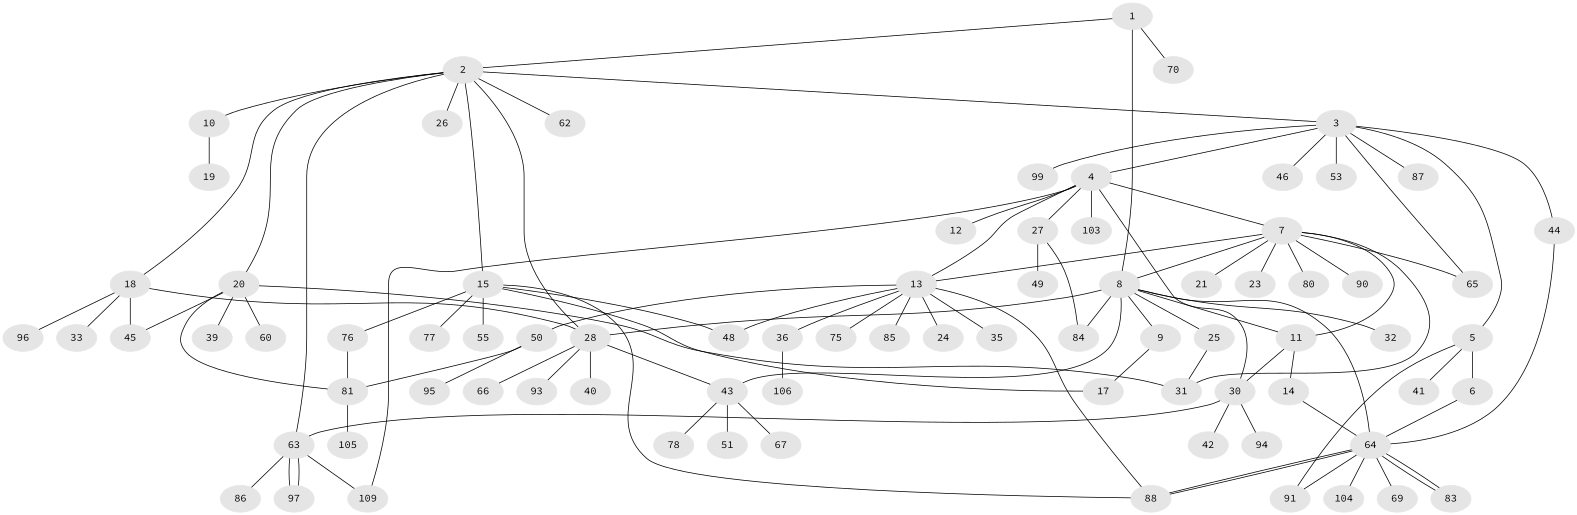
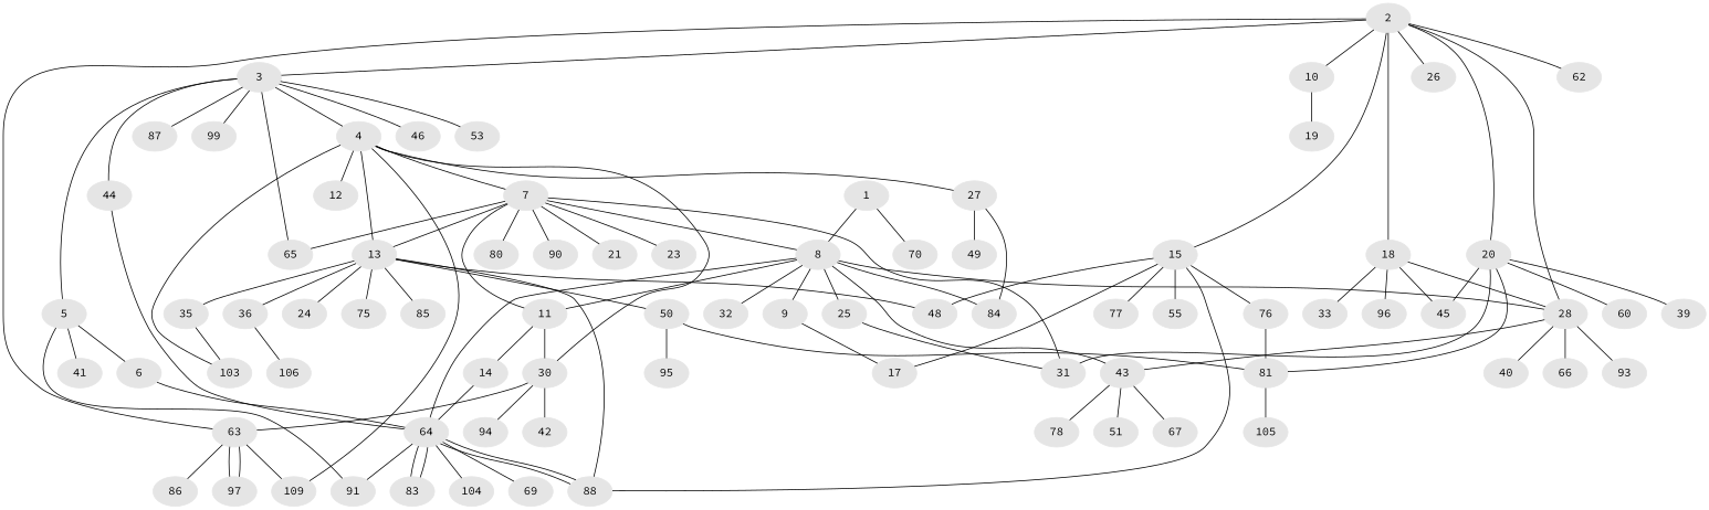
  graph {
    fontname="Source Code Pro"
    node [color=gray90 fontname="Source Code Pro" style=filled]
    edge [fontname="Source Code Pro"]
    1 [super="+59"]
    2 [super="+100"]
    8 [super="+108"]
    70
    3 [super="+58"]
    10 [super="+72"]
    15 [super="+22"]
    18
    20 [super="+29"]
    26 [super="+54"]
    28 [super="+73"]
    63 [super="+68"]
    n13 [label=62]
    64 [super="+89"]
    11 [super="+107"]
    9 [super="+98"]
    25
    32
    43 [super="+61"]
    84
    4 [super="+47"]
    5 [super="+38"]
    44
    46
    53
    65
    87
    99
    19
    17 [super="+37"]
    48 [super="+57"]
    88 [super="+102"]
    55
    76
    77
    33
    45
    96
    31 [super="+82"]
    39
    60
    81 [super="+101"]
    40
    66
    93
    109
    86
    97
    7 [super="+16"]
    12
    13 [super="+34"]
    27 [super="+71"]
    30 [super="+62"]
    103
    6
    41
    91
    21
    23 [super="+52"]
    80
    90
    24
    35
    36
    50 [super="+79"]
    75
    85
    49
    42 [super="+56"]
    94
    69
    83
    104
    14 [super="+74"]
    51
    67
    78
    106
    95
    105
-   1 -- 2
    1 -- 8
    1 -- 70
    2 -- 3
    2 -- 10
    2 -- 15
    2 -- 18
    2 -- 20
    2 -- 26
    2 -- 28
    2 -- 63
    2 -- n13
    8 -- 28
    8 -- 64
    8 -- 11
    8 -- 9
    8 -- 25
    8 -- 32
    8 -- 43
    8 -- 84
    3 -- 4
    3 -- 5
    3 -- 44
    3 -- 46
    3 -- 53
    3 -- 65
    3 -- 87
    3 -- 99
    10 -- 19
    15 -- 17
    15 -- 48
    15 -- 88
    15 -- 55
    15 -- 76
    15 -- 77
    18 -- 28
    18 -- 33
    18 -- 45
    18 -- 96
    20 -- 45
    20 -- 31
    20 -- 39
    20 -- 60
    20 -- 81
    28 -- 43
    28 -- 40
    28 -- 66
    28 -- 93
    63 -- 109
    63 -- 86
    63 -- 97
    63 -- 97
    64 -- 88
    64 -- 88
    64 -- 91
    64 -- 69
    64 -- 83
    64 -- 83
    64 -- 104
    11 -- 30
    11 -- 14
    9 -- 17
    25 -- 31
    43 -- 51
    43 -- 67
    43 -- 78
    4 -- 109
    4 -- 7
    4 -- 12
    4 -- 13
    4 -- 27
    4 -- 30
    4 -- 103
    5 -- 6
    5 -- 41
    5 -- 91
    44 -- 64
    76 -- 81
    81 -- 105
    7 -- 8
    7 -- 11
    7 -- 65
    7 -- 31
    7 -- 13
    7 -- 21
    7 -- 23
    7 -- 80
    7 -- 90
    13 -- 48
    13 -- 88
    13 -- 24
    13 -- 35
    13 -- 36
    13 -- 50
    13 -- 75
    13 -- 85
    27 -- 84
    27 -- 49
    30 -- 63
    30 -- 42
    30 -- 94
    6 -- 64
+   35 -- 103
    36 -- 106
    50 -- 81
    50 -- 95
    14 -- 64
  }
